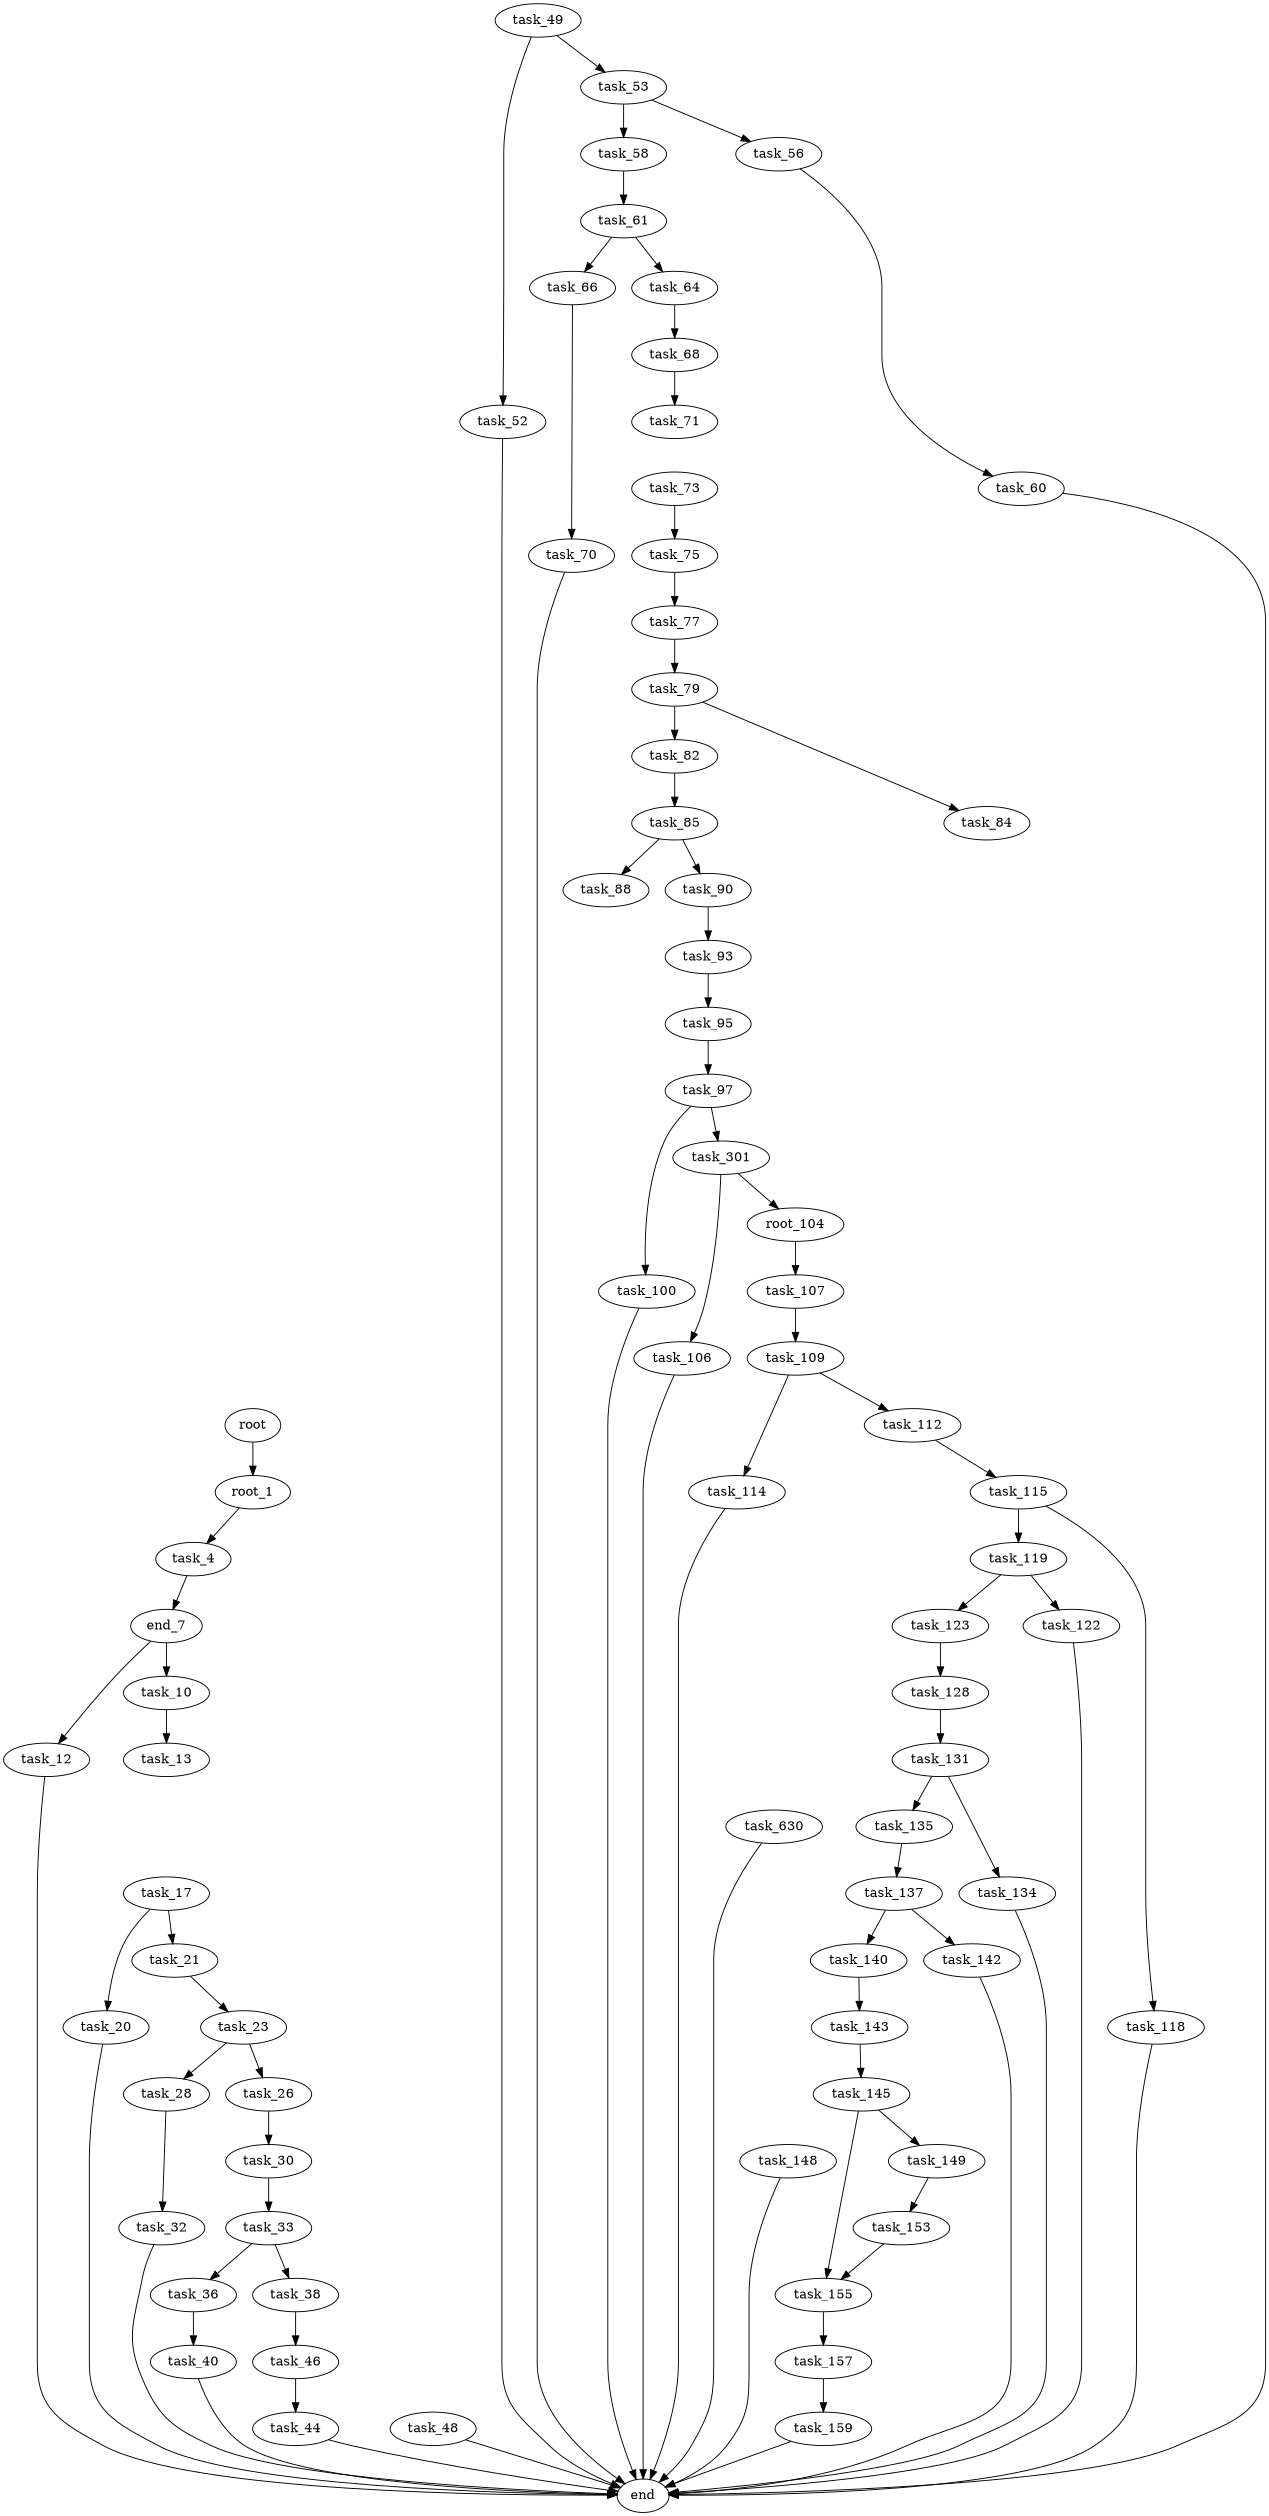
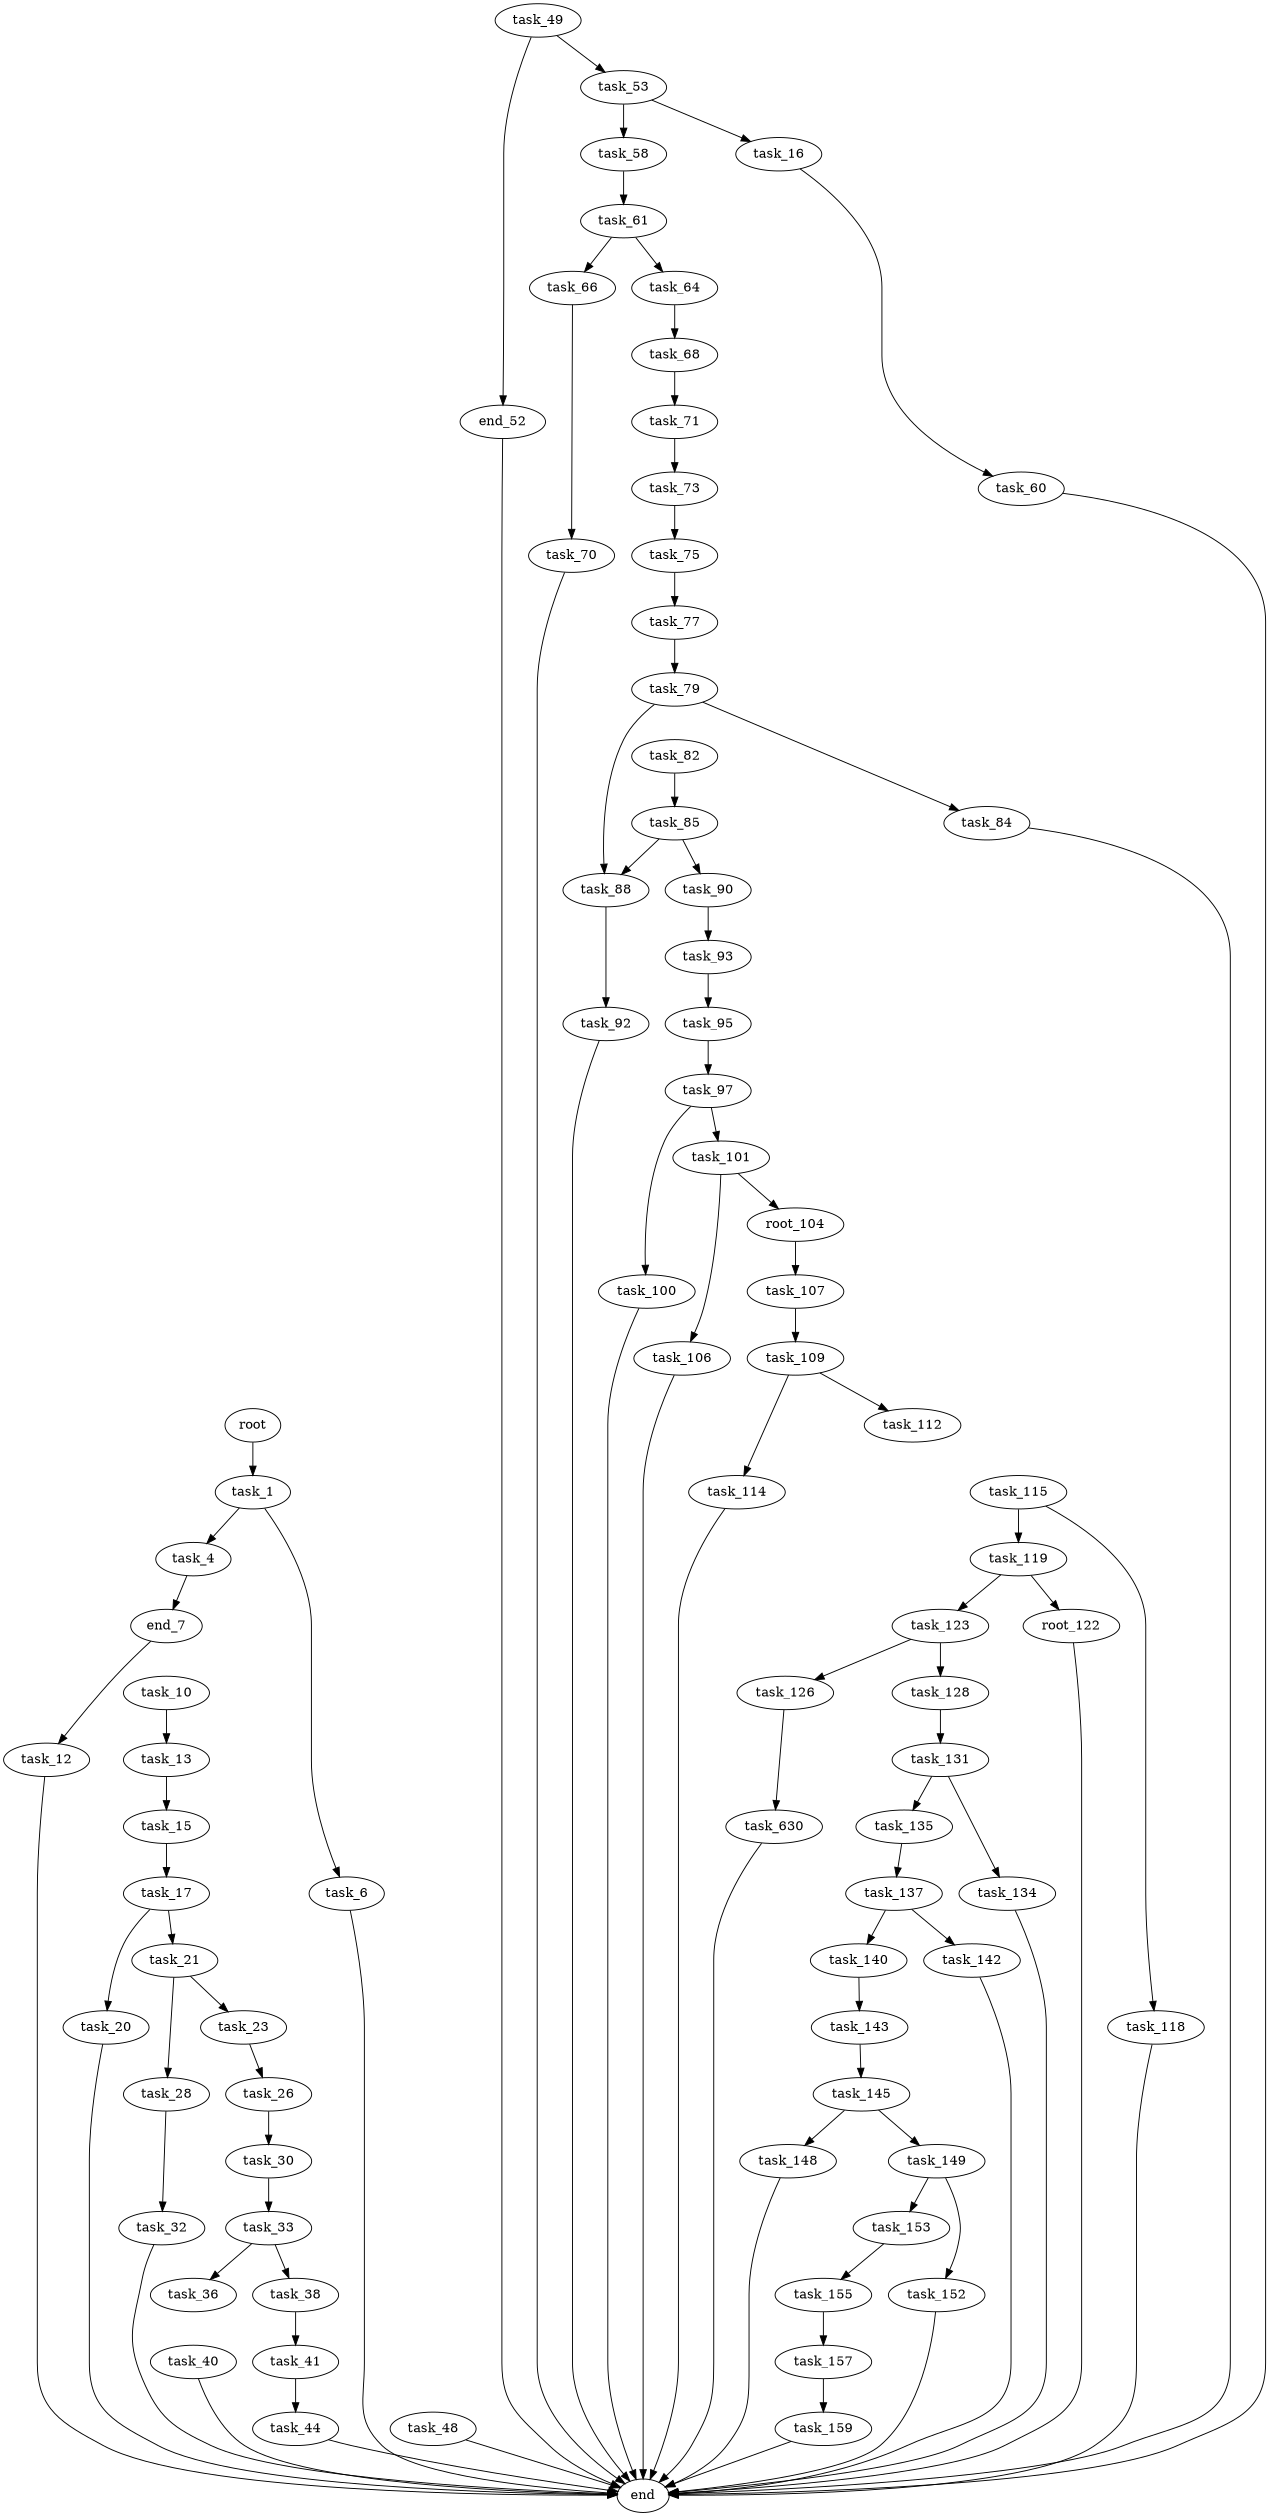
  digraph {
    root
-   task_1 [label=root_1]
+   task_1
    task_4
+   task_6
    n5 [label=end_7]
    end
    task_10
    task_12
    task_13
+   task_15
    task_17
    task_20
    task_21
    task_23
    task_26
    task_28
    task_30
    task_32
    task_33
    task_36
    task_38
    task_40
-   task_41 [label=task_46]
+   task_41
    task_44
    task_48
    task_49
-   task_52
+   task_52 [label=end_52]
    task_53
-   task_56
+   task_56 [label=task_16]
    task_58
    task_60
    task_61
    task_64
    task_66
    task_68
    task_70
    task_71
    task_73
    task_75
    task_77
    task_79
    task_82
    task_84
    task_85
    task_88
    task_90
+   task_92
    task_93
    task_95
    task_97
    task_100
-   task_101 [label=task_301]
+   task_101
    n53 [label=root_104]
    task_106
    task_107
    task_109
    task_112
    task_114
    task_115
    task_118
    task_119
-   task_122
+   task_122 [label=root_122]
    task_123
+   task_126
    task_128
    n66 [label=task_630]
    task_131
    task_134
    task_135
    task_137
    task_140
    task_142
    task_143
    task_145
    task_148
    task_149
+   task_152
    task_153
    task_155
    task_157
    task_159
    root -> task_1
    task_1 -> task_4
+   task_1 -> task_6
    task_4 -> n5
-   n5 -> task_10
+   task_6 -> end
    n5 -> task_12
    task_10 -> task_13
    task_12 -> end
+   task_13 -> task_15
+   task_15 -> task_17
    task_17 -> task_20
    task_17 -> task_21
    task_20 -> end
    task_21 -> task_23
    task_23 -> task_26
-   task_23 -> task_28
+   task_21 -> task_28
    task_26 -> task_30
    task_28 -> task_32
    task_30 -> task_33
    task_32 -> end
    task_33 -> task_36
    task_33 -> task_38
-   task_36 -> task_40
    task_38 -> task_41
    task_40 -> end
    task_41 -> task_44
    task_44 -> end
    task_48 -> end
    task_49 -> task_52
    task_49 -> task_53
    task_52 -> end
    task_53 -> task_56
    task_53 -> task_58
    task_56 -> task_60
    task_58 -> task_61
    task_60 -> end
    task_61 -> task_64
    task_61 -> task_66
    task_64 -> task_68
    task_66 -> task_70
    task_68 -> task_71
    task_70 -> end
+   task_71 -> task_73
    task_73 -> task_75
    task_75 -> task_77
    task_77 -> task_79
-   task_79 -> task_82
+   task_79 -> task_88
    task_79 -> task_84
    task_82 -> task_85
+   task_84 -> end
    task_85 -> task_88
    task_85 -> task_90
+   task_88 -> task_92
    task_90 -> task_93
+   task_92 -> end
    task_93 -> task_95
    task_95 -> task_97
    task_97 -> task_100
    task_97 -> task_101
    task_100 -> end
    task_101 -> n53
    task_101 -> task_106
    n53 -> task_107
    task_106 -> end
    task_107 -> task_109
    task_109 -> task_112
    task_109 -> task_114
-   task_112 -> task_115
    task_114 -> end
    task_115 -> task_118
    task_115 -> task_119
    task_118 -> end
    task_119 -> task_122
    task_119 -> task_123
    task_122 -> end
+   task_123 -> task_126
    task_123 -> task_128
+   task_126 -> n66
    task_128 -> task_131
    n66 -> end
    task_131 -> task_134
    task_131 -> task_135
    task_134 -> end
    task_135 -> task_137
    task_137 -> task_140
    task_137 -> task_142
    task_140 -> task_143
    task_142 -> end
    task_143 -> task_145
-   task_145 -> task_155
+   task_145 -> task_148
    task_145 -> task_149
    task_148 -> end
+   task_149 -> task_152
    task_149 -> task_153
+   task_152 -> end
    task_153 -> task_155
    task_155 -> task_157
    task_157 -> task_159
    task_159 -> end
  }
